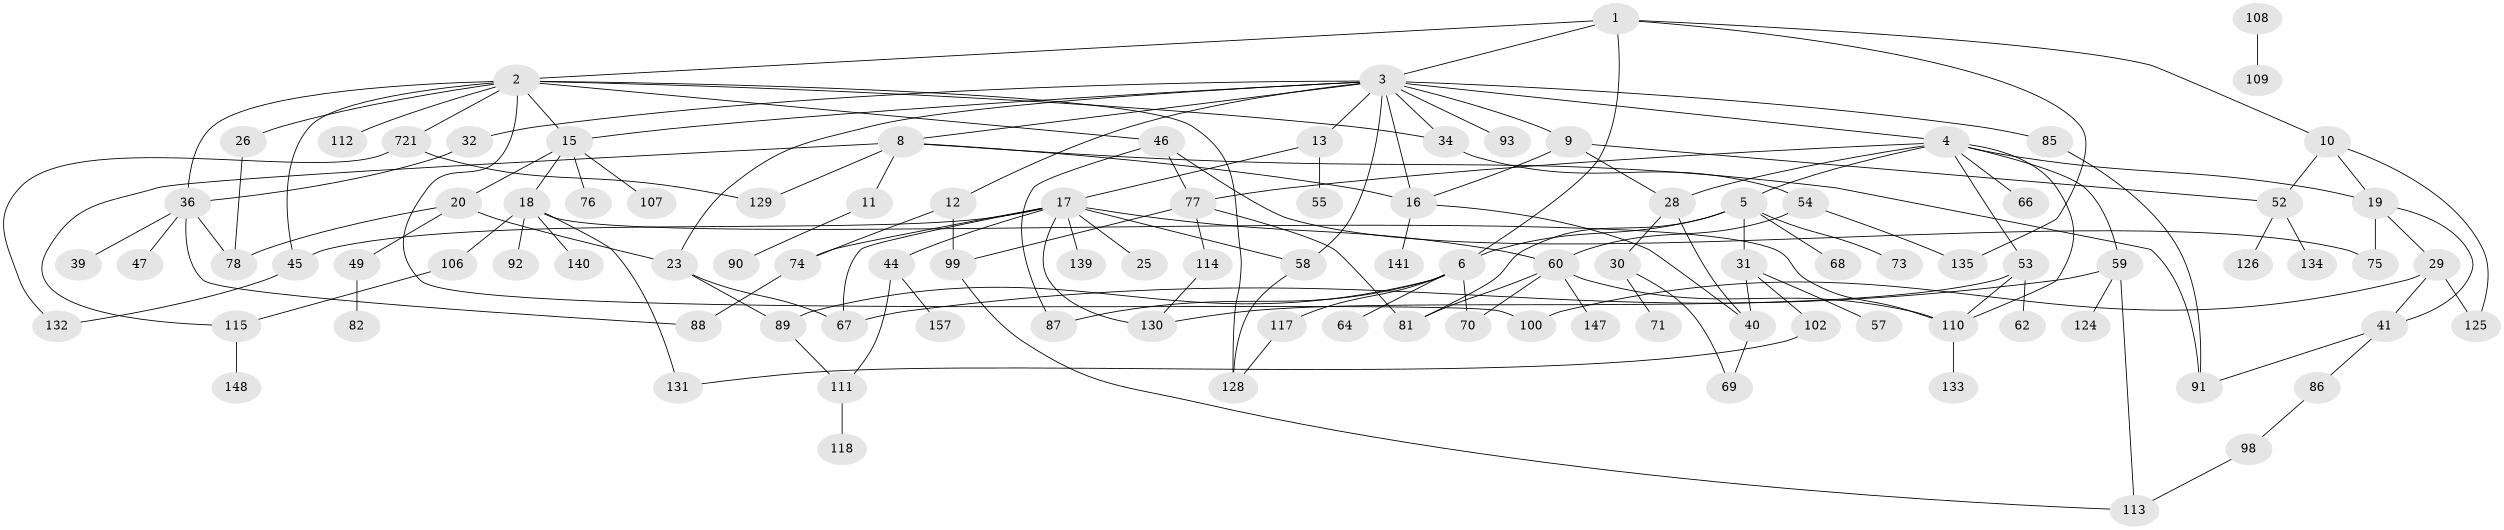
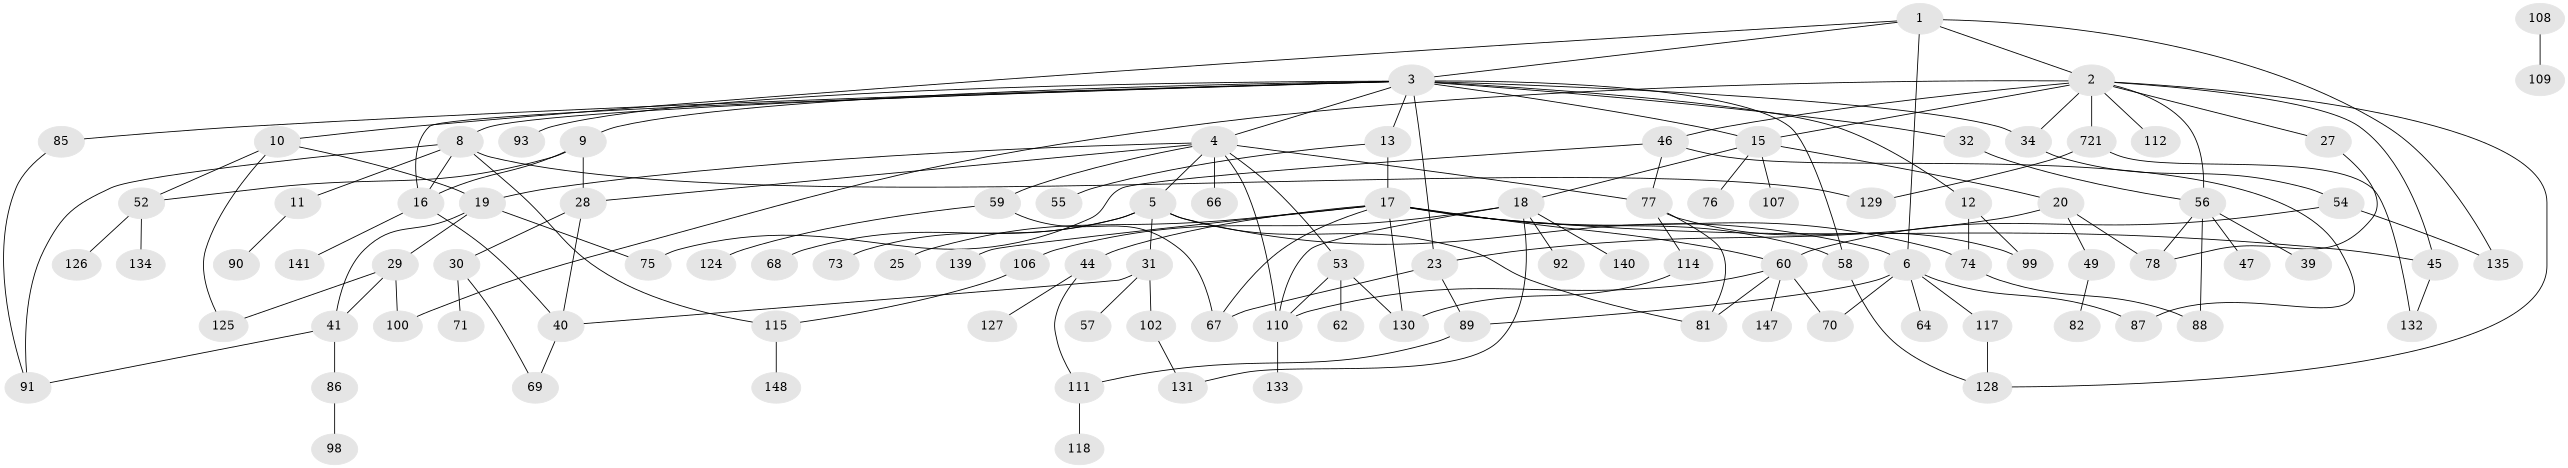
  graph {
    node [color=gray90 style=filled]
    2 [super="+21"]
    15 [super="+61"]
-   27 [label=26]
+   27
    34
-   36 [super="+48"]
+   36 [super="+48" label=56]
    45 [super="+122"]
    46
    100
    112
    n10 [label=721]
    128 [super="+144"]
    1
    3 [super="+7"]
    6 [super="+42"]
    10 [super="+37"]
    135 [super="+145"]
    4 [super="+43"]
    8 [super="+51"]
    9
    12 [super="+14"]
    13
    16 [super="+95"]
    23 [super="+26"]
    32
    58
    85 [super="+119"]
    93
    64
    70 [super="+96"]
    87
    89 [super="+105"]
    117
    19 [super="+33"]
    52 [super="+65"]
    125
    18 [super="+22"]
    20 [super="+63"]
    76
    107 [super="+137"]
    78 [super="+123"]
    54 [super="+103"]
    39
    47 [super="+50"]
    88
    132
    77 [super="+94"]
    75
    129
    5 [super="+24"]
    28
    53 [super="+72"]
    59 [super="+116"]
    66
    110 [super="+138"]
    11 [super="+83"]
    91 [super="+142"]
    115
    74 [super="+97"]
    99
    17 [super="+38"]
    55
    40 [super="+80"]
    141
    67 [super="+84"]
    31 [super="+101"]
    68
    73
    81
    29 [super="+35"]
    41
    30 [super="+149"]
    130
    62 [super="+143"]
-   113 [super="+120"]
    124
    114 [super="+146"]
    133
    102
    57
    111
    90 [super="+136"]
    148
    126
    134
    131
    25
    44 [super="+56"]
    60 [super="+79"]
    139
    92
    106
    140
    49
    69
-   127 [label=157]
+   127
    147
    86
    82 [super="+104"]
    71
    98
    118
    108
    109
    2 -- 15
    2 -- 27
    2 -- 34
    2 -- 36
    2 -- 45
    2 -- 46
    2 -- 100
    2 -- 112
    2 -- n10
    2 -- 128
    15 -- 18
    15 -- 20
    15 -- 76
    15 -- 107
    27 -- 78
    34 -- 54
    36 -- 78
    36 -- 39
    36 -- 47
    36 -- 88
    45 -- 132
    46 -- 87
    46 -- 77
    46 -- 75
    n10 -- 132
    n10 -- 129
    1 -- 2
    1 -- 3
    1 -- 6
    1 -- 10
    1 -- 135
    3 -- 15
    3 -- 34
    3 -- 4
    3 -- 8
    3 -- 9
    3 -- 12
    3 -- 13
    3 -- 16
    3 -- 23
    3 -- 32
    3 -- 58
    3 -- 85
    3 -- 93
    6 -- 64
    6 -- 70
    6 -- 87
    6 -- 89
    6 -- 117
    10 -- 19
    10 -- 52
    10 -- 125
    4 -- 19
    4 -- 77
    4 -- 5
    4 -- 28
    4 -- 53
    4 -- 59
    4 -- 66
    4 -- 110
    8 -- 16
    8 -- 129
    8 -- 11
    8 -- 91
    8 -- 115
    9 -- 16
    9 -- 52
    9 -- 28
    12 -- 74
    12 -- 99
    13 -- 17
    13 -- 55
    16 -- 40
    16 -- 141
    23 -- 89
    23 -- 67
    32 -- 36
    58 -- 128
    85 -- 91
    89 -- 111
    117 -- 128
    19 -- 75
    19 -- 29
    19 -- 41
    52 -- 126
    52 -- 134
    18 -- 110
    18 -- 131
    18 -- 92
    18 -- 106
    18 -- 140
    20 -- 23
    20 -- 78
    20 -- 49
    54 -- 135
    54 -- 60
    77 -- 99
    77 -- 81
    77 -- 114
    5 -- 6
    5 -- 31
    5 -- 68
    5 -- 73
    5 -- 81
    28 -- 40
    28 -- 30
    53 -- 110
    53 -- 130
    53 -- 62
    59 -- 67
-   59 -- 113
    59 -- 124
    110 -- 133
    11 -- 90
    115 -- 148
    74 -- 88
-   99 -- 113
    17 -- 45
    17 -- 58
    17 -- 74
    17 -- 67
    17 -- 130
    17 -- 25
    17 -- 44
    17 -- 60
    17 -- 139
    40 -- 69
    31 -- 40
    31 -- 102
    31 -- 57
    29 -- 100
    29 -- 125
    29 -- 41
    41 -- 91
    41 -- 86
    30 -- 69
    30 -- 71
    114 -- 130
    102 -- 131
    111 -- 118
    44 -- 111
    44 -- 127
    60 -- 70
    60 -- 110
    60 -- 81
    60 -- 147
    106 -- 115
    49 -- 82
    86 -- 98
-   98 -- 113
    108 -- 109
  }
